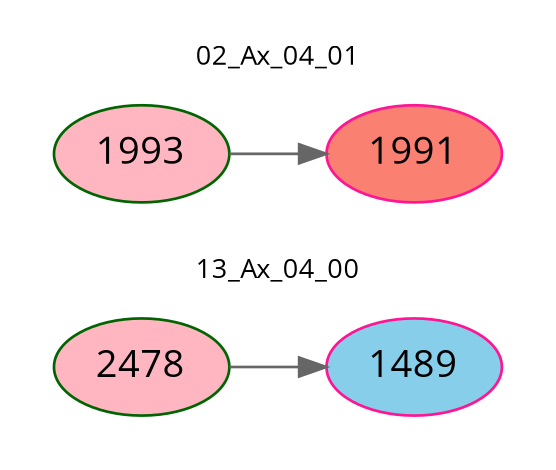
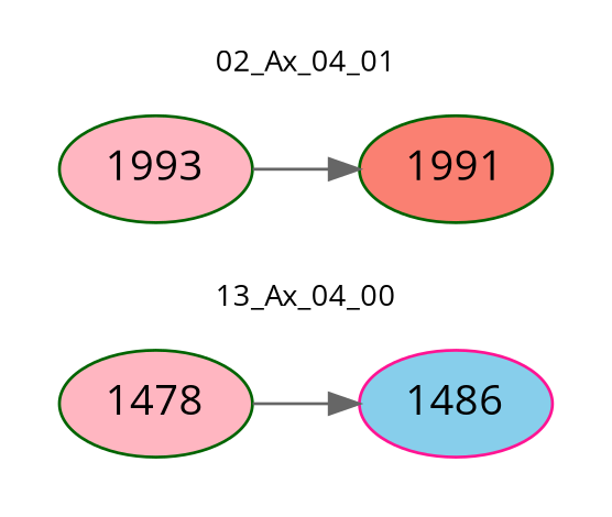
  digraph {
    fontname="Open Sans"
    rankdir=LR
    node [color=darkgreen fillcolor=lightpink fontname="Open Sans" style=filled]
    edge [color=gray40 fontname="Open Sans"]
-   n1 [label=2478]
-   n2 [color=deeppink fillcolor=skyblue label=1489]
+   n1 [label=1478]
+   n2 [color=deeppink fillcolor=skyblue label=1486]
    n3 [label=1993]
-   n4 [color=deeppink fillcolor=salmon label=1991]
+   n4 [fillcolor=salmon label=1991]
    subgraph cluster_1 {
      color=white
      fontsize=10
      label="13_Ax_04_00"
      n1
      n2
    }
    subgraph cluster_2 {
      color=white
      fontsize=10
      label="02_Ax_04_01"
      n3
      n4
    }
    n1 -> n2
    n3 -> n4
  }
